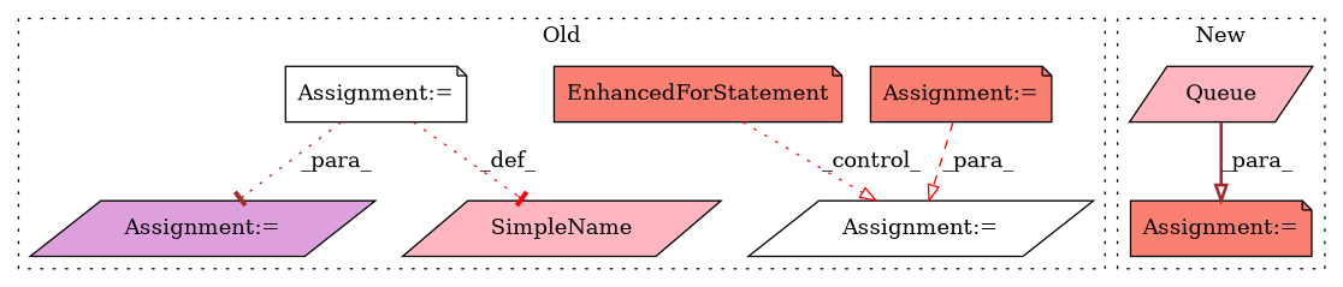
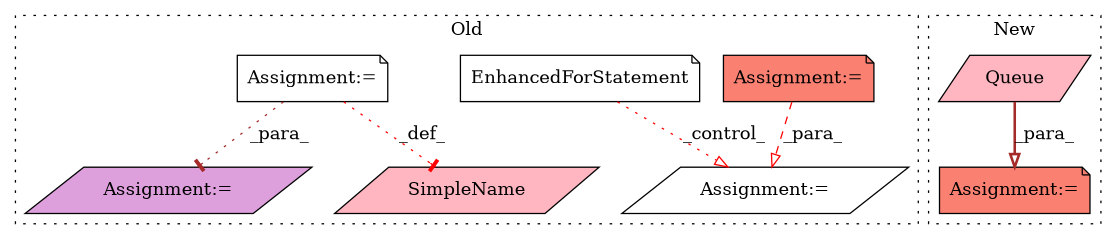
  digraph {
    node [a=7 fillcolor=salmon l=1 shape=note style=filled]
    edge [arrowhead=onormal color=red style=dotted]
-   n1 [a=70 l="57,2" label=EnhancedForStatement s="4505,4624"]
+   n1 [a=70 fillcolor=white l="57,2" label=EnhancedForStatement s="4505,4624"]
    n2 [fillcolor=white label="Assignment:=" s=4371]
    n3 [fillcolor=white l=2 label="Assignment:=" s=4641 shape=parallelogram]
    n4 [a=42 fillcolor=lightpink l=7 label=SimpleName s=4566 shape=parallelogram]
    n5 [label="Assignment:=" s=4432]
    n6 [fillcolor=plum label="Assignment:=" s=4411 shape=parallelogram]
    n7 [a=32 fillcolor=lightpink l=7 label=Queue s=5093 shape=parallelogram]
    n8 [label="Assignment:=" s=5118]
    subgraph cluster_1 {
      label=Old
      style=dotted
      n1
      n2
      n3
      n4
      n5
      n6
    }
    subgraph cluster_2 {
      label=New
      style=dotted
      n7
      n8
    }
    n1 -> n3 [label=_control_]
    n2 -> n4 [arrowhead=tee label=_def_]
    n2 -> n6 [arrowhead=tee color=brown label=_para_]
    n5 -> n3 [label=_para_ style=dashed]
    n7 -> n8 [color=brown label=_para_ style=bold]
  }
